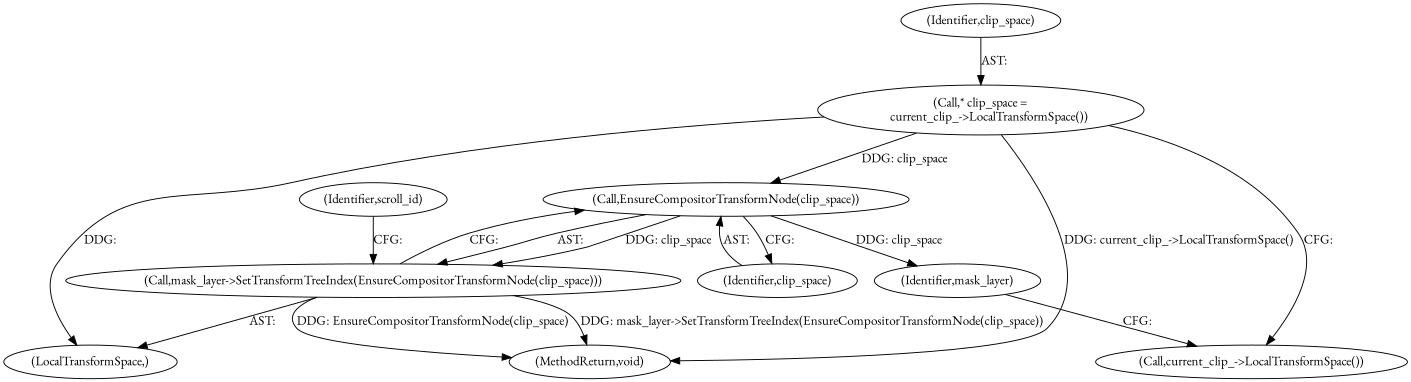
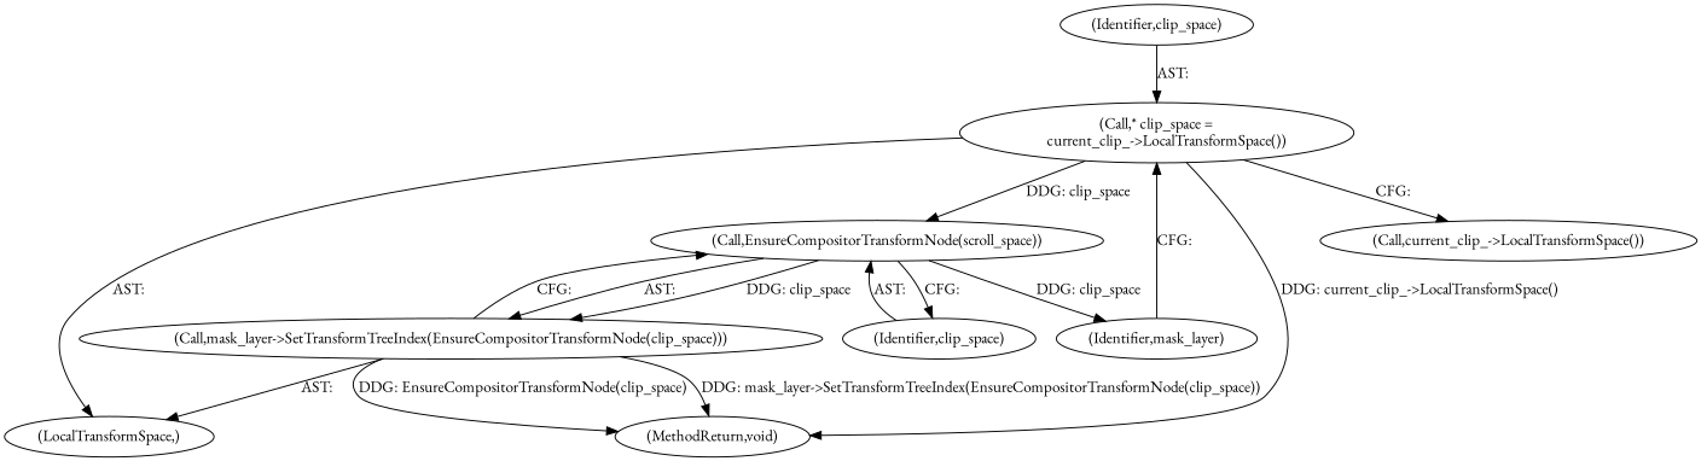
  digraph {
    fontname="EB Garamond"
    node [fontname="EB Garamond"]
    edge [fontname="EB Garamond"]
    n1 [label="(Call,* clip_space =\n      current_clip_->LocalTransformSpace())"]
-   n2 [label="(Call,EnsureCompositorTransformNode(clip_space))"]
+   n2 [label="(Call,EnsureCompositorTransformNode(scroll_space))"]
    n3 [label="(LocalTransformSpace,)"]
    n4 [label="(MethodReturn,void)"]
    n5 [label="(Call,current_clip_->LocalTransformSpace())"]
    n6 [label="(Call,mask_layer->SetTransformTreeIndex(EnsureCompositorTransformNode(clip_space)))"]
    n7 [label="(Identifier,clip_space)"]
    n8 [label="(Identifier,mask_layer)"]
-   n9 [label="(Identifier,scroll_id)"]
    n10 [label="(Identifier,clip_space)"]
    n1 -> n2 [label="DDG: clip_space"]
-   n1 -> n3 [label="DDG: "]
+   n1 -> n3 [label="AST: "]
    n1 -> n4 [label="DDG: current_clip_->LocalTransformSpace()"]
    n1 -> n5 [label="CFG: "]
    n2 -> n6 [label="AST: "]
    n2 -> n6 [label="DDG: clip_space"]
    n2 -> n7 [label="CFG: "]
    n2 -> n8 [label="DDG: clip_space"]
    n6 -> n2 [label="CFG: "]
    n6 -> n3 [label="AST: "]
    n6 -> n4 [label="DDG: EnsureCompositorTransformNode(clip_space)"]
    n6 -> n4 [label="DDG: mask_layer->SetTransformTreeIndex(EnsureCompositorTransformNode(clip_space))"]
    n7 -> n2 [label="AST: "]
-   n8 -> n5 [label="CFG: "]
-   n9 -> n6 [label="CFG: "]
+   n8 -> n1 [label="CFG: "]
    n10 -> n1 [label="AST: "]
  }
